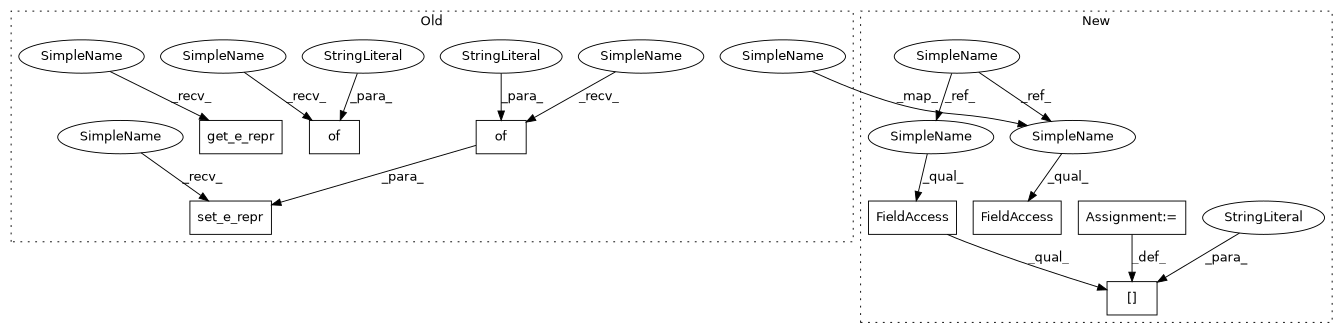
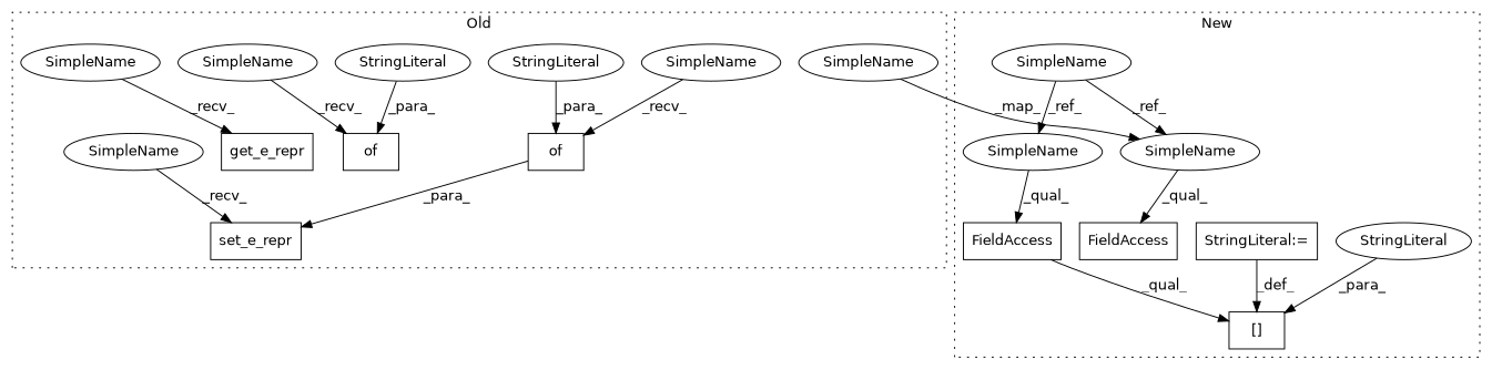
  digraph {
    fontname="DejaVu Sans"
    node [a=42 l=1 s=13658 shape=ellipse fontname="DejaVu Sans"]
    edge [fontname="DejaVu Sans"]
    n1 [a=32 l=12 label=get_e_repr s=12840 shape=box]
    n2 [a=32 l="11,1" label=set_e_repr s="13026,13066" shape=box]
    n3 [a=32 l="3,1" label=of s="13041,13065" shape=box]
    n4 [a=32 l="3,1" label=of s="13208,13232" shape=box]
    n5 [a=45 l=4 label=StringLiteral s=13044]
    n6 [a=45 l=4 label=StringLiteral s=13211]
    n7 [l=3 label=SimpleName s=13037]
    n8 [l=3 label=SimpleName s=13204]
    n9 [label=SimpleName s=12838]
    n10 [label=SimpleName s=13024]
    n11 [label=SimpleName s=12503]
    n12 [a=2 l="8,1" label="[]" s="13658,13670" shape=box]
    n13 [a=45 l=4 label=StringLiteral s=13666]
    n14 [a=22 l=7 label=FieldAccess shape=box]
-   n15 [a=7 label="Assignment:=" s=13671 shape=box]
+   n15 [a=7 label="StringLiteral:=" s=13671 shape=box]
    n16 [label=SimpleName s=13170]
    n17 [a=22 l=7 label=FieldAccess s=13208 shape=box]
    n18 [label=SimpleName]
    n19 [label=SimpleName s=13208]
    subgraph cluster_1 {
      label=Old
      style=dotted
      n1
      n2
      n3
      n4
      n5
      n6
      n7
      n8
      n9
      n10
      n11
    }
    subgraph cluster_2 {
      label=New
      style=dotted
      n12
      n13
      n14
      n15
      n16
      n17
      n18
      n19
    }
    n3 -> n2 [label=_para_]
    n5 -> n3 [label=_para_]
    n6 -> n4 [label=_para_]
    n7 -> n3 [label=_recv_]
    n8 -> n4 [label=_recv_]
    n9 -> n1 [label=_recv_]
    n10 -> n2 [label=_recv_]
    n11 -> n19 [label=_map_]
    n13 -> n12 [label=_para_]
    n14 -> n12 [label=_qual_]
    n15 -> n12 [label=_def_]
    n16 -> n18 [label=_ref_]
    n16 -> n19 [label=_ref_]
    n18 -> n14 [label=_qual_]
    n19 -> n17 [label=_qual_]
  }
